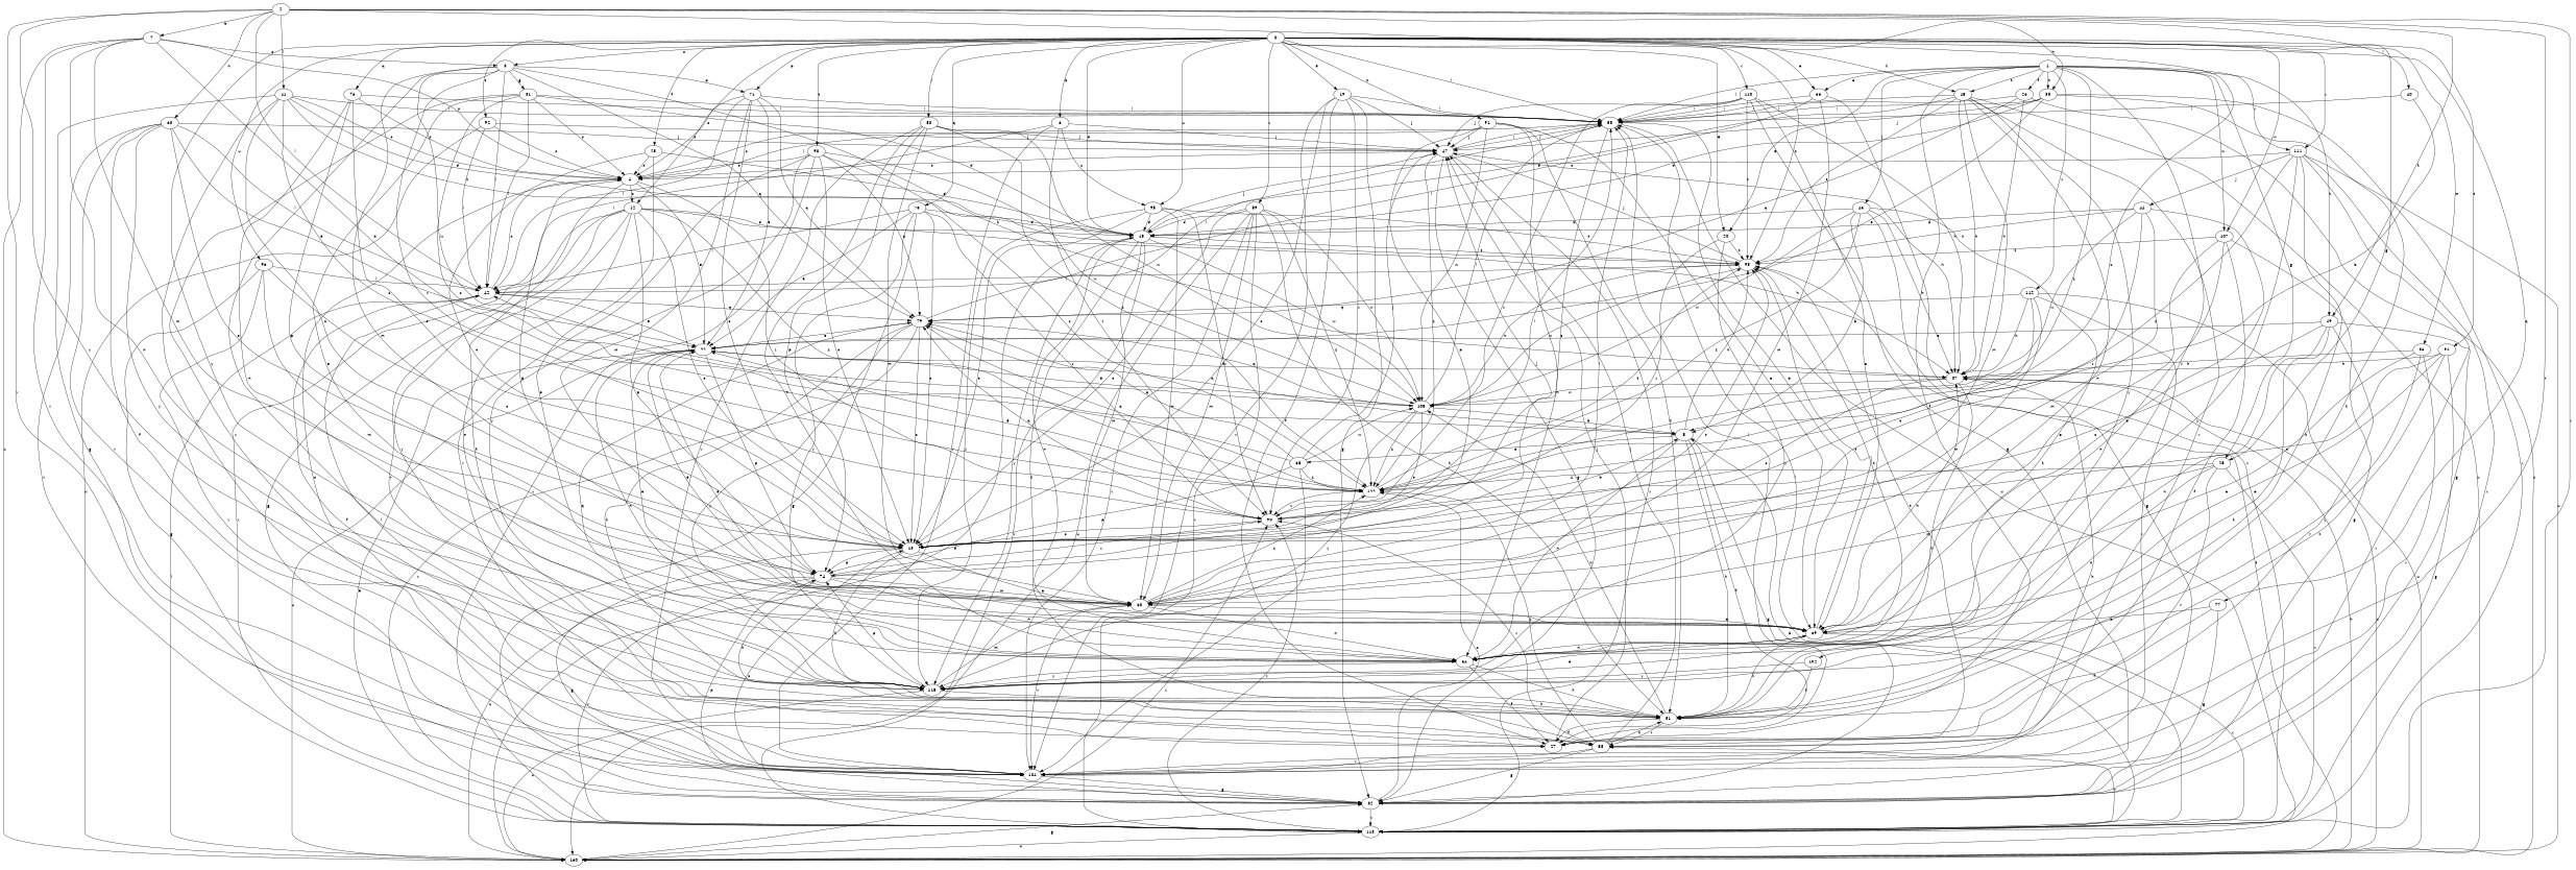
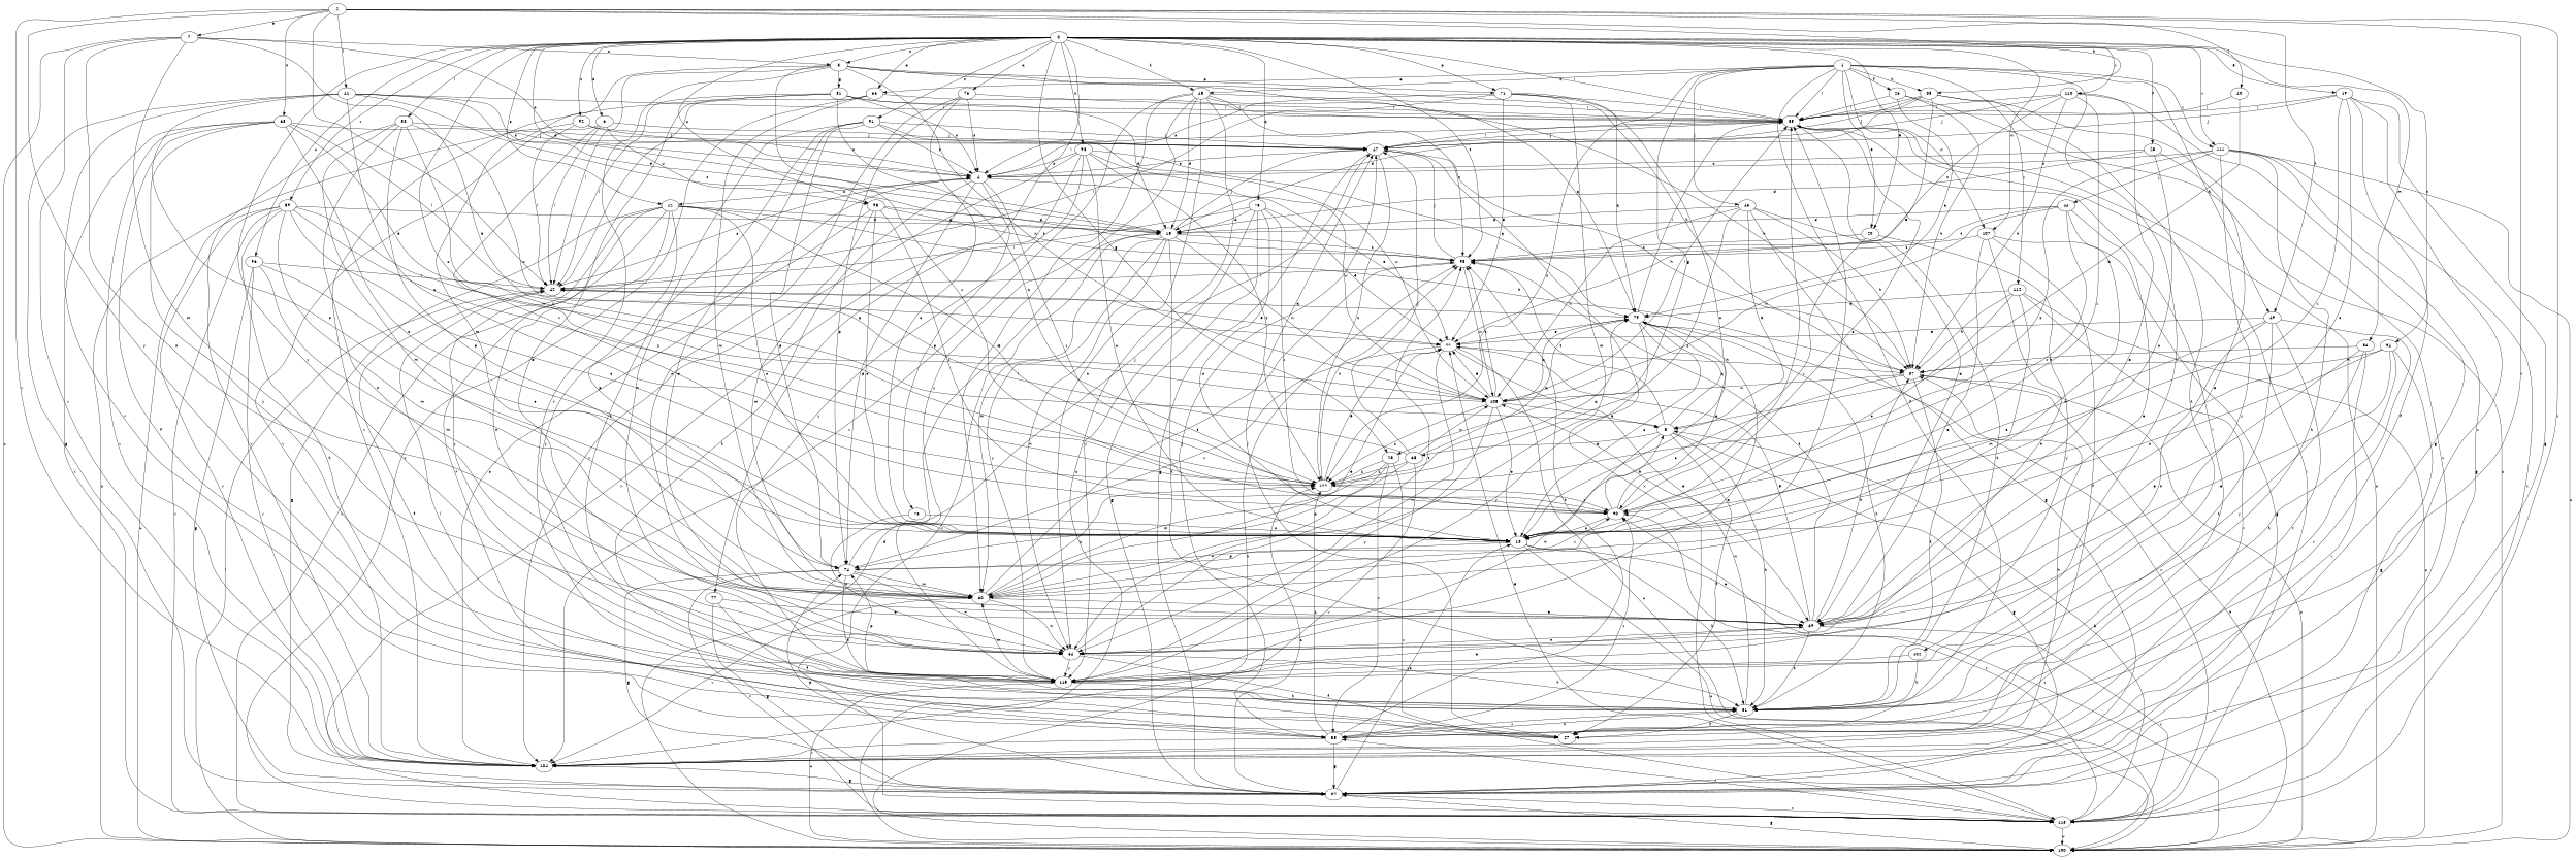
  strict digraph {
    fontname=Lato
    node [fontname=Lato]
    edge [fontname=Lato]
    0
    3
    6
    12
    18
    19
    20
    25
    28
    48
    53
    55
    56
    n14 [label=91]
    66
    71
    n17 [label=77]
    76
    78
    89
    92
    93
    94
    95
    96
    98
    107
    110
    111
    118
    122
    42
    85
    31
    37
    60
    79
    90
    108
    104
    47
    113
    74
    64
    32
    13
    51
    27
    4
    69
    44
-   100 [label=160]
+   100
    22
    1
    26
    35
    46
    49
    102
    112
    8
    2
    7
    40
    41
    63
+   73
    68
    0 -> 3 [label=a]
    0 -> 6 [label=b]
    0 -> 12 [label=c]
    0 -> 18 [label=d]
    0 -> 19 [label=e]
    0 -> 20 [label=e]
    0 -> 25 [label=f]
    0 -> 28 [label=g]
    0 -> 48 [label=k]
    0 -> 53 [label=l]
    0 -> 55 [label=l]
    0 -> 56 [label=m]
    0 -> n14 [label=n]
    0 -> 66 [label=o]
    0 -> 71 [label=p]
    0 -> n17 [label=q]
    0 -> 76 [label=q]
    0 -> 78 [label=q]
    0 -> 89 [label=s]
    0 -> 92 [label=t]
    0 -> 93 [label=t]
    0 -> 94 [label=t]
    0 -> 95 [label=t]
    0 -> 96 [label=u]
    0 -> 98 [label=u]
    0 -> 107 [label=w]
    0 -> 110 [label=x]
    0 -> 111 [label=x]
    0 -> 118 [label=y]
    0 -> 122 [label=z]
    3 -> 71 [label=p]
    3 -> 42 [label=i]
    3 -> 85 [label=r]
    3 -> 31 [label=g]
    3 -> 37 [label=h]
    3 -> 60 [label=m]
    3 -> 79 [label=q]
    3 -> 90 [label=s]
    3 -> 108 [label=w]
    6 -> 98 [label=u]
    6 -> 42 [label=i]
    6 -> 90 [label=s]
    6 -> 104 [label=v]
    6 -> 47 [label=j]
    12 -> 18 [label=d]
    12 -> 118 [label=y]
    12 -> 122 [label=z]
    12 -> 85 [label=r]
    12 -> 37 [label=h]
    12 -> 113 [label=x]
    12 -> 74 [label=p]
    12 -> 64 [label=n]
    12 -> 32 [label=g]
    12 -> 13 [label=c]
    18 -> 95 [label=t]
    18 -> 118 [label=y]
    18 -> 60 [label=m]
    18 -> 108 [label=w]
    18 -> 47 [label=j]
    18 -> 113 [label=x]
    18 -> 64 [label=n]
    18 -> 51 [label=k]
    19 -> 55 [label=l]
    19 -> 90 [label=s]
    19 -> 104 [label=v]
    19 -> 47 [label=j]
    19 -> 32 [label=g]
    19 -> 13 [label=c]
    19 -> 27 [label=f]
    20 -> 95 [label=t]
    20 -> 118 [label=y]
    20 -> 90 [label=s]
    25 -> 18 [label=d]
    25 -> 13 [label=c]
    25 -> 4 [label=a]
    25 -> 69 [label=o]
    28 -> 122 [label=z]
    28 -> 85 [label=r]
    28 -> 60 [label=m]
    28 -> 113 [label=x]
    28 -> 64 [label=n]
    48 -> 18 [label=d]
    48 -> 55 [label=l]
    48 -> 95 [label=t]
    48 -> 118 [label=y]
    48 -> 37 [label=h]
    48 -> 60 [label=m]
    48 -> 104 [label=v]
    48 -> 64 [label=n]
    48 -> 100 [label=u]
    53 -> 122 [label=z]
    53 -> 60 [label=m]
    53 -> 108 [label=w]
    53 -> 104 [label=v]
    53 -> 47 [label=j]
    53 -> 74 [label=p]
    53 -> 64 [label=n]
    55 -> 47 [label=j]
    55 -> 13 [label=c]
    55 -> 69 [label=o]
    55 -> 100 [label=u]
    56 -> 118 [label=y]
    56 -> 37 [label=h]
    56 -> 104 [label=v]
    56 -> 69 [label=o]
    n14 -> 108 [label=w]
    n14 -> 47 [label=j]
    n14 -> 74 [label=p]
    n14 -> 64 [label=n]
    n14 -> 51 [label=k]
    n14 -> 4 [label=a]
    n14 -> 69 [label=o]
    66 -> 55 [label=l]
    66 -> 42 [label=i]
    66 -> 60 [label=m]
    66 -> 113 [label=x]
    71 -> 55 [label=l]
    71 -> 42 [label=i]
    71 -> 60 [label=m]
    71 -> 79 [label=q]
    71 -> 13 [label=c]
    71 -> 4 [label=a]
    71 -> 22 [label=e]
    n17 -> 32 [label=g]
    n17 -> 27 [label=f]
    n17 -> 69 [label=o]
    76 -> 55 [label=l]
    76 -> 74 [label=p]
    76 -> 64 [label=n]
    76 -> 13 [label=c]
    76 -> 4 [label=a]
    78 -> 18 [label=d]
    78 -> 118 [label=y]
    78 -> 42 [label=i]
    78 -> 90 [label=s]
    78 -> 32 [label=g]
    78 -> 13 [label=c]
    78 -> 22 [label=e]
    89 -> 18 [label=d]
    89 -> 122 [label=z]
    89 -> 60 [label=m]
    89 -> 108 [label=w]
    89 -> 104 [label=v]
    89 -> 113 [label=x]
    89 -> 13 [label=c]
    89 -> 51 [label=k]
    89 -> 100 [label=u]
    92 -> 42 [label=i]
    92 -> 47 [label=j]
    92 -> 4 [label=a]
    92 -> 100 [label=u]
    93 -> 118 [label=y]
    93 -> 122 [label=z]
    93 -> 79 [label=q]
    93 -> 108 [label=w]
    93 -> 104 [label=v]
    93 -> 113 [label=x]
    93 -> 13 [label=c]
    93 -> 4 [label=a]
    94 -> 37 [label=h]
    94 -> 32 [label=g]
    94 -> 13 [label=c]
    94 -> 51 [label=k]
    94 -> 69 [label=o]
    95 -> 42 [label=i]
    95 -> 108 [label=w]
    95 -> 47 [label=j]
    96 -> 42 [label=i]
    96 -> 60 [label=m]
    96 -> 104 [label=v]
    96 -> 32 [label=g]
    96 -> 13 [label=c]
    98 -> 18 [label=d]
    98 -> 95 [label=t]
    98 -> 118 [label=y]
    98 -> 60 [label=m]
    98 -> 90 [label=s]
    98 -> 13 [label=c]
    107 -> 95 [label=t]
    107 -> 64 [label=n]
    107 -> 32 [label=g]
    107 -> 27 [label=f]
    107 -> 69 [label=o]
    110 -> 55 [label=l]
    110 -> 95 [label=t]
    110 -> 37 [label=h]
    110 -> 90 [label=s]
    110 -> 47 [label=j]
    110 -> 32 [label=g]
    110 -> 69 [label=o]
    111 -> 118 [label=y]
    111 -> 122 [label=z]
    111 -> 113 [label=x]
    111 -> 32 [label=g]
    111 -> 51 [label=k]
    111 -> 4 [label=a]
    111 -> 44 [label=j]
    111 -> 100 [label=u]
    118 -> 60 [label=m]
    118 -> 79 [label=q]
    118 -> 74 [label=p]
    118 -> 51 [label=k]
    118 -> 69 [label=o]
    118 -> 100 [label=u]
    122 -> 95 [label=t]
    122 -> 79 [label=q]
    122 -> 90 [label=s]
    122 -> 22 [label=e]
    42 -> 79 [label=q]
    42 -> 27 [label=f]
    42 -> 4 [label=a]
    42 -> 22 [label=e]
    85 -> 95 [label=t]
    85 -> 122 [label=z]
    85 -> 90 [label=s]
    85 -> 104 [label=v]
    85 -> 47 [label=j]
    85 -> 32 [label=g]
    85 -> 51 [label=k]
    31 -> 18 [label=d]
    31 -> 55 [label=l]
    31 -> 122 [label=z]
    31 -> 42 [label=i]
    31 -> 104 [label=v]
    31 -> 4 [label=a]
    31 -> 69 [label=o]
    37 -> 108 [label=w]
    37 -> 13 [label=c]
    37 -> 51 [label=k]
    37 -> 100 [label=u]
    60 -> 55 [label=l]
    60 -> 95 [label=t]
    60 -> 122 [label=z]
    60 -> 104 [label=v]
    60 -> 64 [label=n]
    60 -> 69 [label=o]
    60 -> 22 [label=e]
    79 -> 55 [label=l]
    79 -> 118 [label=y]
    79 -> 113 [label=x]
    79 -> 13 [label=c]
    79 -> 51 [label=k]
    79 -> 22 [label=e]
    90 -> 55 [label=l]
    90 -> 79 [label=q]
    90 -> 13 [label=c]
    90 -> 8 [label=b]
    108 -> 55 [label=l]
    108 -> 95 [label=t]
    108 -> 118 [label=y]
    108 -> 122 [label=z]
    108 -> 79 [label=q]
    108 -> 13 [label=c]
    108 -> 22 [label=e]
    108 -> 8 [label=b]
    104 -> 37 [label=h]
    104 -> 32 [label=g]
    104 -> 4 [label=a]
    47 -> 55 [label=l]
    47 -> 122 [label=z]
    47 -> 37 [label=h]
    47 -> 113 [label=x]
    47 -> 32 [label=g]
    47 -> 4 [label=a]
    113 -> 55 [label=l]
    113 -> 85 [label=r]
    113 -> 90 [label=s]
    113 -> 100 [label=u]
    113 -> 22 [label=e]
    113 -> 8 [label=b]
    74 -> 60 [label=m]
    74 -> 90 [label=s]
    74 -> 47 [label=j]
    74 -> 113 [label=x]
    74 -> 64 [label=n]
    74 -> 32 [label=g]
    74 -> 51 [label=k]
    64 -> 95 [label=t]
    64 -> 118 [label=y]
    64 -> 51 [label=k]
    64 -> 27 [label=f]
    32 -> 122 [label=z]
    32 -> 113 [label=x]
    32 -> 74 [label=p]
    32 -> 13 [label=c]
    13 -> 74 [label=p]
    13 -> 51 [label=k]
    13 -> 69 [label=o]
    13 -> 100 [label=u]
    51 -> 85 [label=r]
    51 -> 108 [label=w]
    51 -> 27 [label=f]
    27 -> 55 [label=l]
    27 -> 42 [label=i]
    27 -> 47 [label=j]
    4 -> 12 [label=c]
    4 -> 55 [label=l]
    4 -> 90 [label=s]
    4 -> 74 [label=p]
    4 -> 51 [label=k]
    4 -> 22 [label=e]
+   4 -> 73 [label=p]
    69 -> 95 [label=t]
    69 -> 37 [label=h]
    69 -> 113 [label=x]
    69 -> 64 [label=n]
    69 -> 51 [label=k]
    69 -> 22 [label=e]
    44 -> 18 [label=d]
    44 -> 95 [label=t]
    44 -> 60 [label=m]
    44 -> 90 [label=s]
    44 -> 108 [label=w]
    44 -> 69 [label=o]
    100 -> 18 [label=d]
    100 -> 95 [label=t]
    100 -> 42 [label=i]
    100 -> 37 [label=h]
    100 -> 90 [label=s]
    100 -> 32 [label=g]
    22 -> 37 [label=h]
-   22 -> 74 [label=p]
+   22 -> 74 [label=s]
    22 -> 64 [label=n]
    22 -> 69 [label=o]
    22 -> 100 [label=u]
    1 -> 20 [label=e]
    1 -> 28 [label=g]
    1 -> 48 [label=k]
    1 -> 55 [label=l]
    1 -> 66 [label=o]
    1 -> 107 [label=w]
    1 -> 111 [label=x]
    1 -> 122 [label=z]
    1 -> 27 [label=f]
    1 -> 26 [label=f]
    1 -> 35 [label=h]
    1 -> 46 [label=j]
    1 -> 49 [label=k]
    1 -> 102 [label=v]
    1 -> 112 [label=x]
    26 -> 55 [label=l]
    26 -> 37 [label=h]
    26 -> 79 [label=q]
    26 -> 100 [label=u]
    35 -> 18 [label=d]
    35 -> 55 [label=l]
    35 -> 47 [label=j]
    35 -> 113 [label=x]
    35 -> 51 [label=k]
    35 -> 22 [label=e]
    46 -> 18 [label=d]
    46 -> 122 [label=z]
    46 -> 37 [label=h]
    46 -> 108 [label=w]
    46 -> 32 [label=g]
    46 -> 51 [label=k]
    46 -> 8 [label=b]
    49 -> 85 [label=r]
    49 -> 104 [label=v]
    49 -> 64 [label=n]
    49 -> 13 [label=c]
    49 -> 51 [label=k]
    49 -> 22 [label=e]
    102 -> 118 [label=y]
    102 -> 51 [label=k]
    112 -> 37 [label=h]
    112 -> 60 [label=m]
    112 -> 79 [label=q]
    112 -> 104 [label=v]
    112 -> 13 [label=c]
    112 -> 100 [label=u]
    8 -> 95 [label=t]
    8 -> 79 [label=q]
    8 -> 64 [label=n]
    8 -> 32 [label=g]
    8 -> 51 [label=k]
    8 -> 27 [label=f]
    8 -> 68 [label=o]
    2 -> 118 [label=y]
    2 -> 42 [label=i]
    2 -> 85 [label=r]
    2 -> 104 [label=v]
    2 -> 113 [label=x]
    2 -> 35 [label=h]
    2 -> 49 [label=k]
    2 -> 7 [label=b]
    2 -> 40 [label=i]
    2 -> 41 [label=i]
    2 -> 63 [label=n]
    7 -> 3 [label=a]
    7 -> 60 [label=m]
    7 -> 104 [label=v]
    7 -> 64 [label=n]
    7 -> 4 [label=a]
    7 -> 100 [label=u]
    7 -> 8 [label=b]
    40 -> 55 [label=l]
    40 -> 8 [label=b]
    41 -> 18 [label=d]
    41 -> 55 [label=l]
    41 -> 95 [label=t]
    41 -> 122 [label=z]
    41 -> 85 [label=r]
    41 -> 32 [label=g]
    41 -> 13 [label=c]
    41 -> 4 [label=a]
    63 -> 118 [label=y]
    63 -> 42 [label=i]
    63 -> 104 [label=v]
    63 -> 47 [label=j]
    63 -> 113 [label=x]
    63 -> 13 [label=c]
    63 -> 27 [label=f]
    63 -> 22 [label=e]
+   73 -> 64 [label=n]
+   73 -> 13 [label=c]
    68 -> 122 [label=z]
    68 -> 42 [label=i]
    68 -> 79 [label=q]
    68 -> 108 [label=w]
    68 -> 104 [label=v]
    68 -> 47 [label=j]
    68 -> 74 [label=p]
  }
